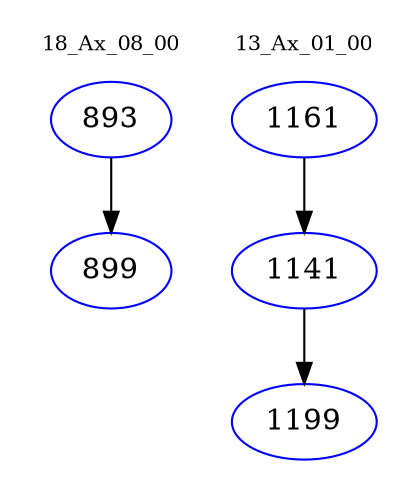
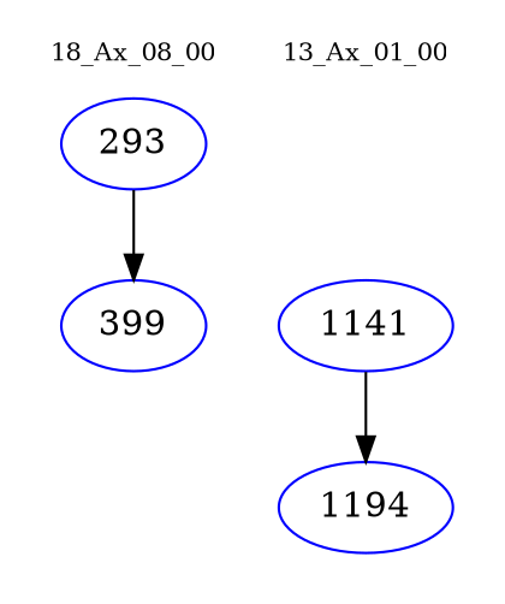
  digraph {
    node [color=blue]
    edge [color=black]
-   n1 [label=893]
-   n2 [label=899]
-   n3 [label=1161]
+   n1 [label=293]
+   n2 [label=399]
    n4 [label=1141]
-   n5 [label=1199]
+   n5 [label=1194]
    subgraph cluster_1 {
      color=white
      fontsize=10
      label="18_Ax_08_00"
      n1
      n2
    }
    subgraph cluster_2 {
      color=white
      fontsize=10
      label="13_Ax_01_00"
-     n3
      n4
      n5
    }
    n1 -> n2
-   n3 -> n4
    n4 -> n5
  }
